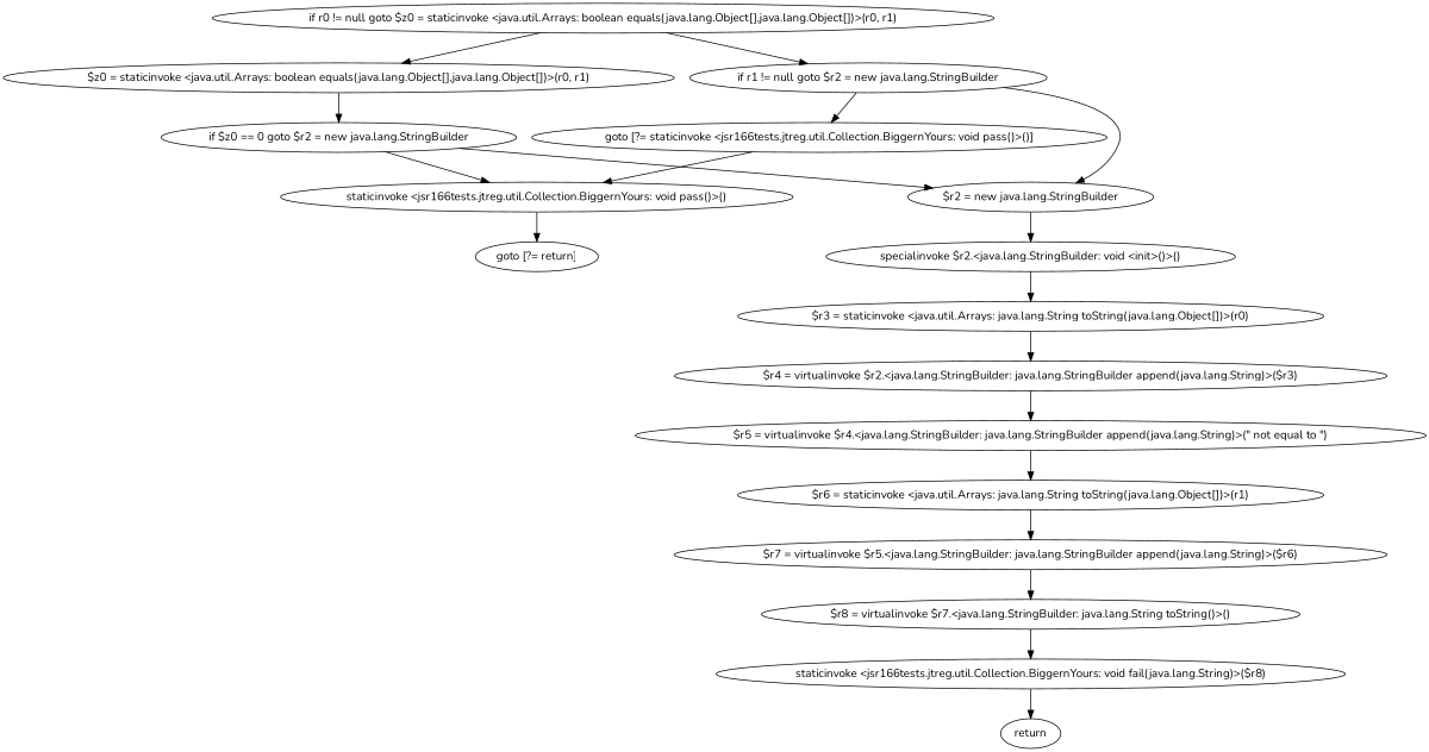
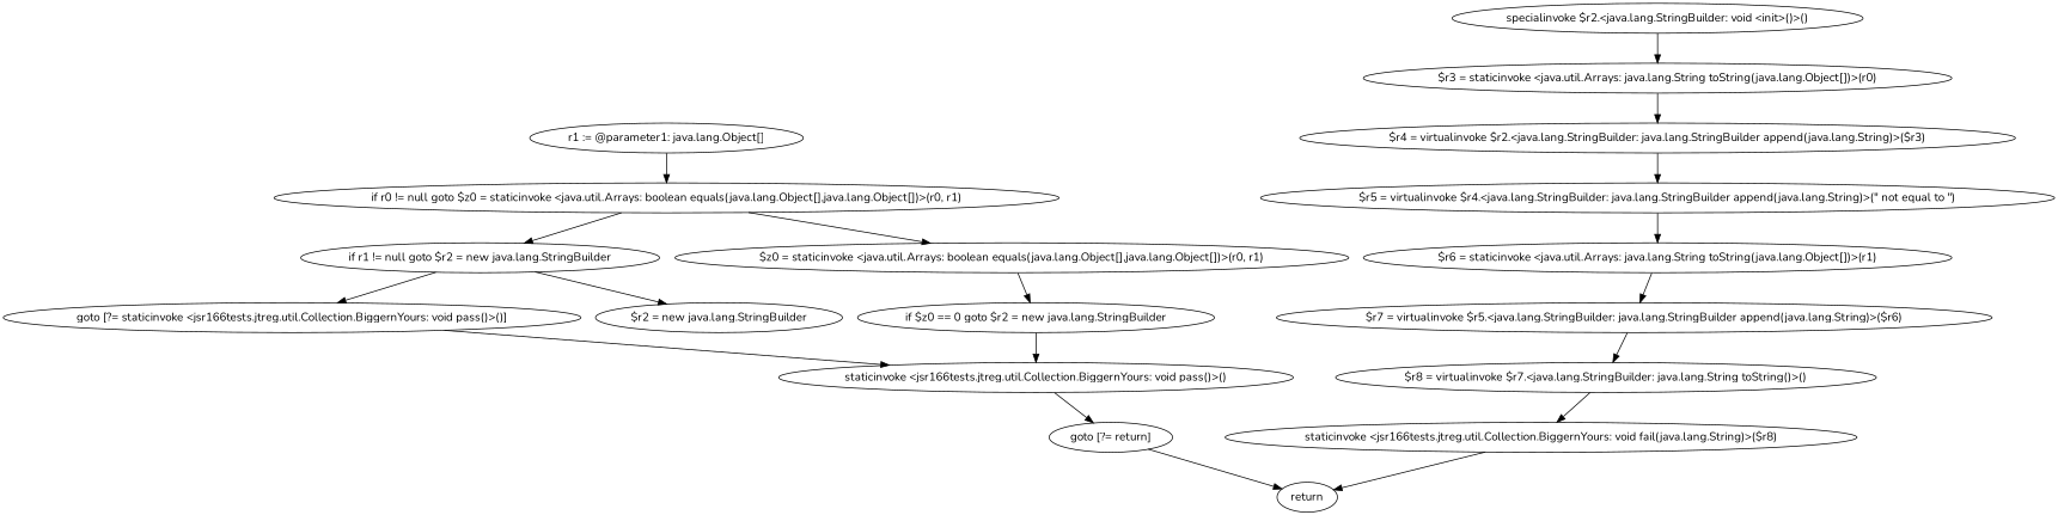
  digraph {
    fontname=Nunito
    node [fontname=Nunito]
    edge [fontname=Nunito]
+   "r1 := @parameter1: java.lang.Object[]"
    "if r0 != null goto $z0 = staticinvoke <java.util.Arrays: boolean equals(java.lang.Object[],java.lang.Object[])>(r0, r1)"
    "if r1 != null goto $r2 = new java.lang.StringBuilder"
    "$z0 = staticinvoke <java.util.Arrays: boolean equals(java.lang.Object[],java.lang.Object[])>(r0, r1)"
    "goto [?= staticinvoke <jsr166tests.jtreg.util.Collection.BiggernYours: void pass()>()]"
    "$r2 = new java.lang.StringBuilder"
    "if $z0 == 0 goto $r2 = new java.lang.StringBuilder"
    "staticinvoke <jsr166tests.jtreg.util.Collection.BiggernYours: void pass()>()"
    "specialinvoke $r2.<java.lang.StringBuilder: void <init>()>()"
    "goto [?= return]"
    return
    "$r3 = staticinvoke <java.util.Arrays: java.lang.String toString(java.lang.Object[])>(r0)"
    "$r4 = virtualinvoke $r2.<java.lang.StringBuilder: java.lang.StringBuilder append(java.lang.String)>($r3)"
    "$r5 = virtualinvoke $r4.<java.lang.StringBuilder: java.lang.StringBuilder append(java.lang.String)>(\" not equal to \")"
    "$r6 = staticinvoke <java.util.Arrays: java.lang.String toString(java.lang.Object[])>(r1)"
    "$r7 = virtualinvoke $r5.<java.lang.StringBuilder: java.lang.StringBuilder append(java.lang.String)>($r6)"
    "$r8 = virtualinvoke $r7.<java.lang.StringBuilder: java.lang.String toString()>()"
    "staticinvoke <jsr166tests.jtreg.util.Collection.BiggernYours: void fail(java.lang.String)>($r8)"
+   "r1 := @parameter1: java.lang.Object[]" -> "if r0 != null goto $z0 = staticinvoke <java.util.Arrays: boolean equals(java.lang.Object[],java.lang.Object[])>(r0, r1)"
    "if r0 != null goto $z0 = staticinvoke <java.util.Arrays: boolean equals(java.lang.Object[],java.lang.Object[])>(r0, r1)" -> "if r1 != null goto $r2 = new java.lang.StringBuilder"
    "if r0 != null goto $z0 = staticinvoke <java.util.Arrays: boolean equals(java.lang.Object[],java.lang.Object[])>(r0, r1)" -> "$z0 = staticinvoke <java.util.Arrays: boolean equals(java.lang.Object[],java.lang.Object[])>(r0, r1)"
    "if r1 != null goto $r2 = new java.lang.StringBuilder" -> "goto [?= staticinvoke <jsr166tests.jtreg.util.Collection.BiggernYours: void pass()>()]"
    "if r1 != null goto $r2 = new java.lang.StringBuilder" -> "$r2 = new java.lang.StringBuilder"
    "$z0 = staticinvoke <java.util.Arrays: boolean equals(java.lang.Object[],java.lang.Object[])>(r0, r1)" -> "if $z0 == 0 goto $r2 = new java.lang.StringBuilder"
    "goto [?= staticinvoke <jsr166tests.jtreg.util.Collection.BiggernYours: void pass()>()]" -> "staticinvoke <jsr166tests.jtreg.util.Collection.BiggernYours: void pass()>()"
-   "$r2 = new java.lang.StringBuilder" -> "specialinvoke $r2.<java.lang.StringBuilder: void <init>()>()"
-   "if $z0 == 0 goto $r2 = new java.lang.StringBuilder" -> "$r2 = new java.lang.StringBuilder"
    "if $z0 == 0 goto $r2 = new java.lang.StringBuilder" -> "staticinvoke <jsr166tests.jtreg.util.Collection.BiggernYours: void pass()>()"
    "staticinvoke <jsr166tests.jtreg.util.Collection.BiggernYours: void pass()>()" -> "goto [?= return]"
    "specialinvoke $r2.<java.lang.StringBuilder: void <init>()>()" -> "$r3 = staticinvoke <java.util.Arrays: java.lang.String toString(java.lang.Object[])>(r0)"
+   "goto [?= return]" -> return
    "$r3 = staticinvoke <java.util.Arrays: java.lang.String toString(java.lang.Object[])>(r0)" -> "$r4 = virtualinvoke $r2.<java.lang.StringBuilder: java.lang.StringBuilder append(java.lang.String)>($r3)"
    "$r4 = virtualinvoke $r2.<java.lang.StringBuilder: java.lang.StringBuilder append(java.lang.String)>($r3)" -> "$r5 = virtualinvoke $r4.<java.lang.StringBuilder: java.lang.StringBuilder append(java.lang.String)>(\" not equal to \")"
    "$r5 = virtualinvoke $r4.<java.lang.StringBuilder: java.lang.StringBuilder append(java.lang.String)>(\" not equal to \")" -> "$r6 = staticinvoke <java.util.Arrays: java.lang.String toString(java.lang.Object[])>(r1)"
    "$r6 = staticinvoke <java.util.Arrays: java.lang.String toString(java.lang.Object[])>(r1)" -> "$r7 = virtualinvoke $r5.<java.lang.StringBuilder: java.lang.StringBuilder append(java.lang.String)>($r6)"
    "$r7 = virtualinvoke $r5.<java.lang.StringBuilder: java.lang.StringBuilder append(java.lang.String)>($r6)" -> "$r8 = virtualinvoke $r7.<java.lang.StringBuilder: java.lang.String toString()>()"
    "$r8 = virtualinvoke $r7.<java.lang.StringBuilder: java.lang.String toString()>()" -> "staticinvoke <jsr166tests.jtreg.util.Collection.BiggernYours: void fail(java.lang.String)>($r8)"
    "staticinvoke <jsr166tests.jtreg.util.Collection.BiggernYours: void fail(java.lang.String)>($r8)" -> return
  }
